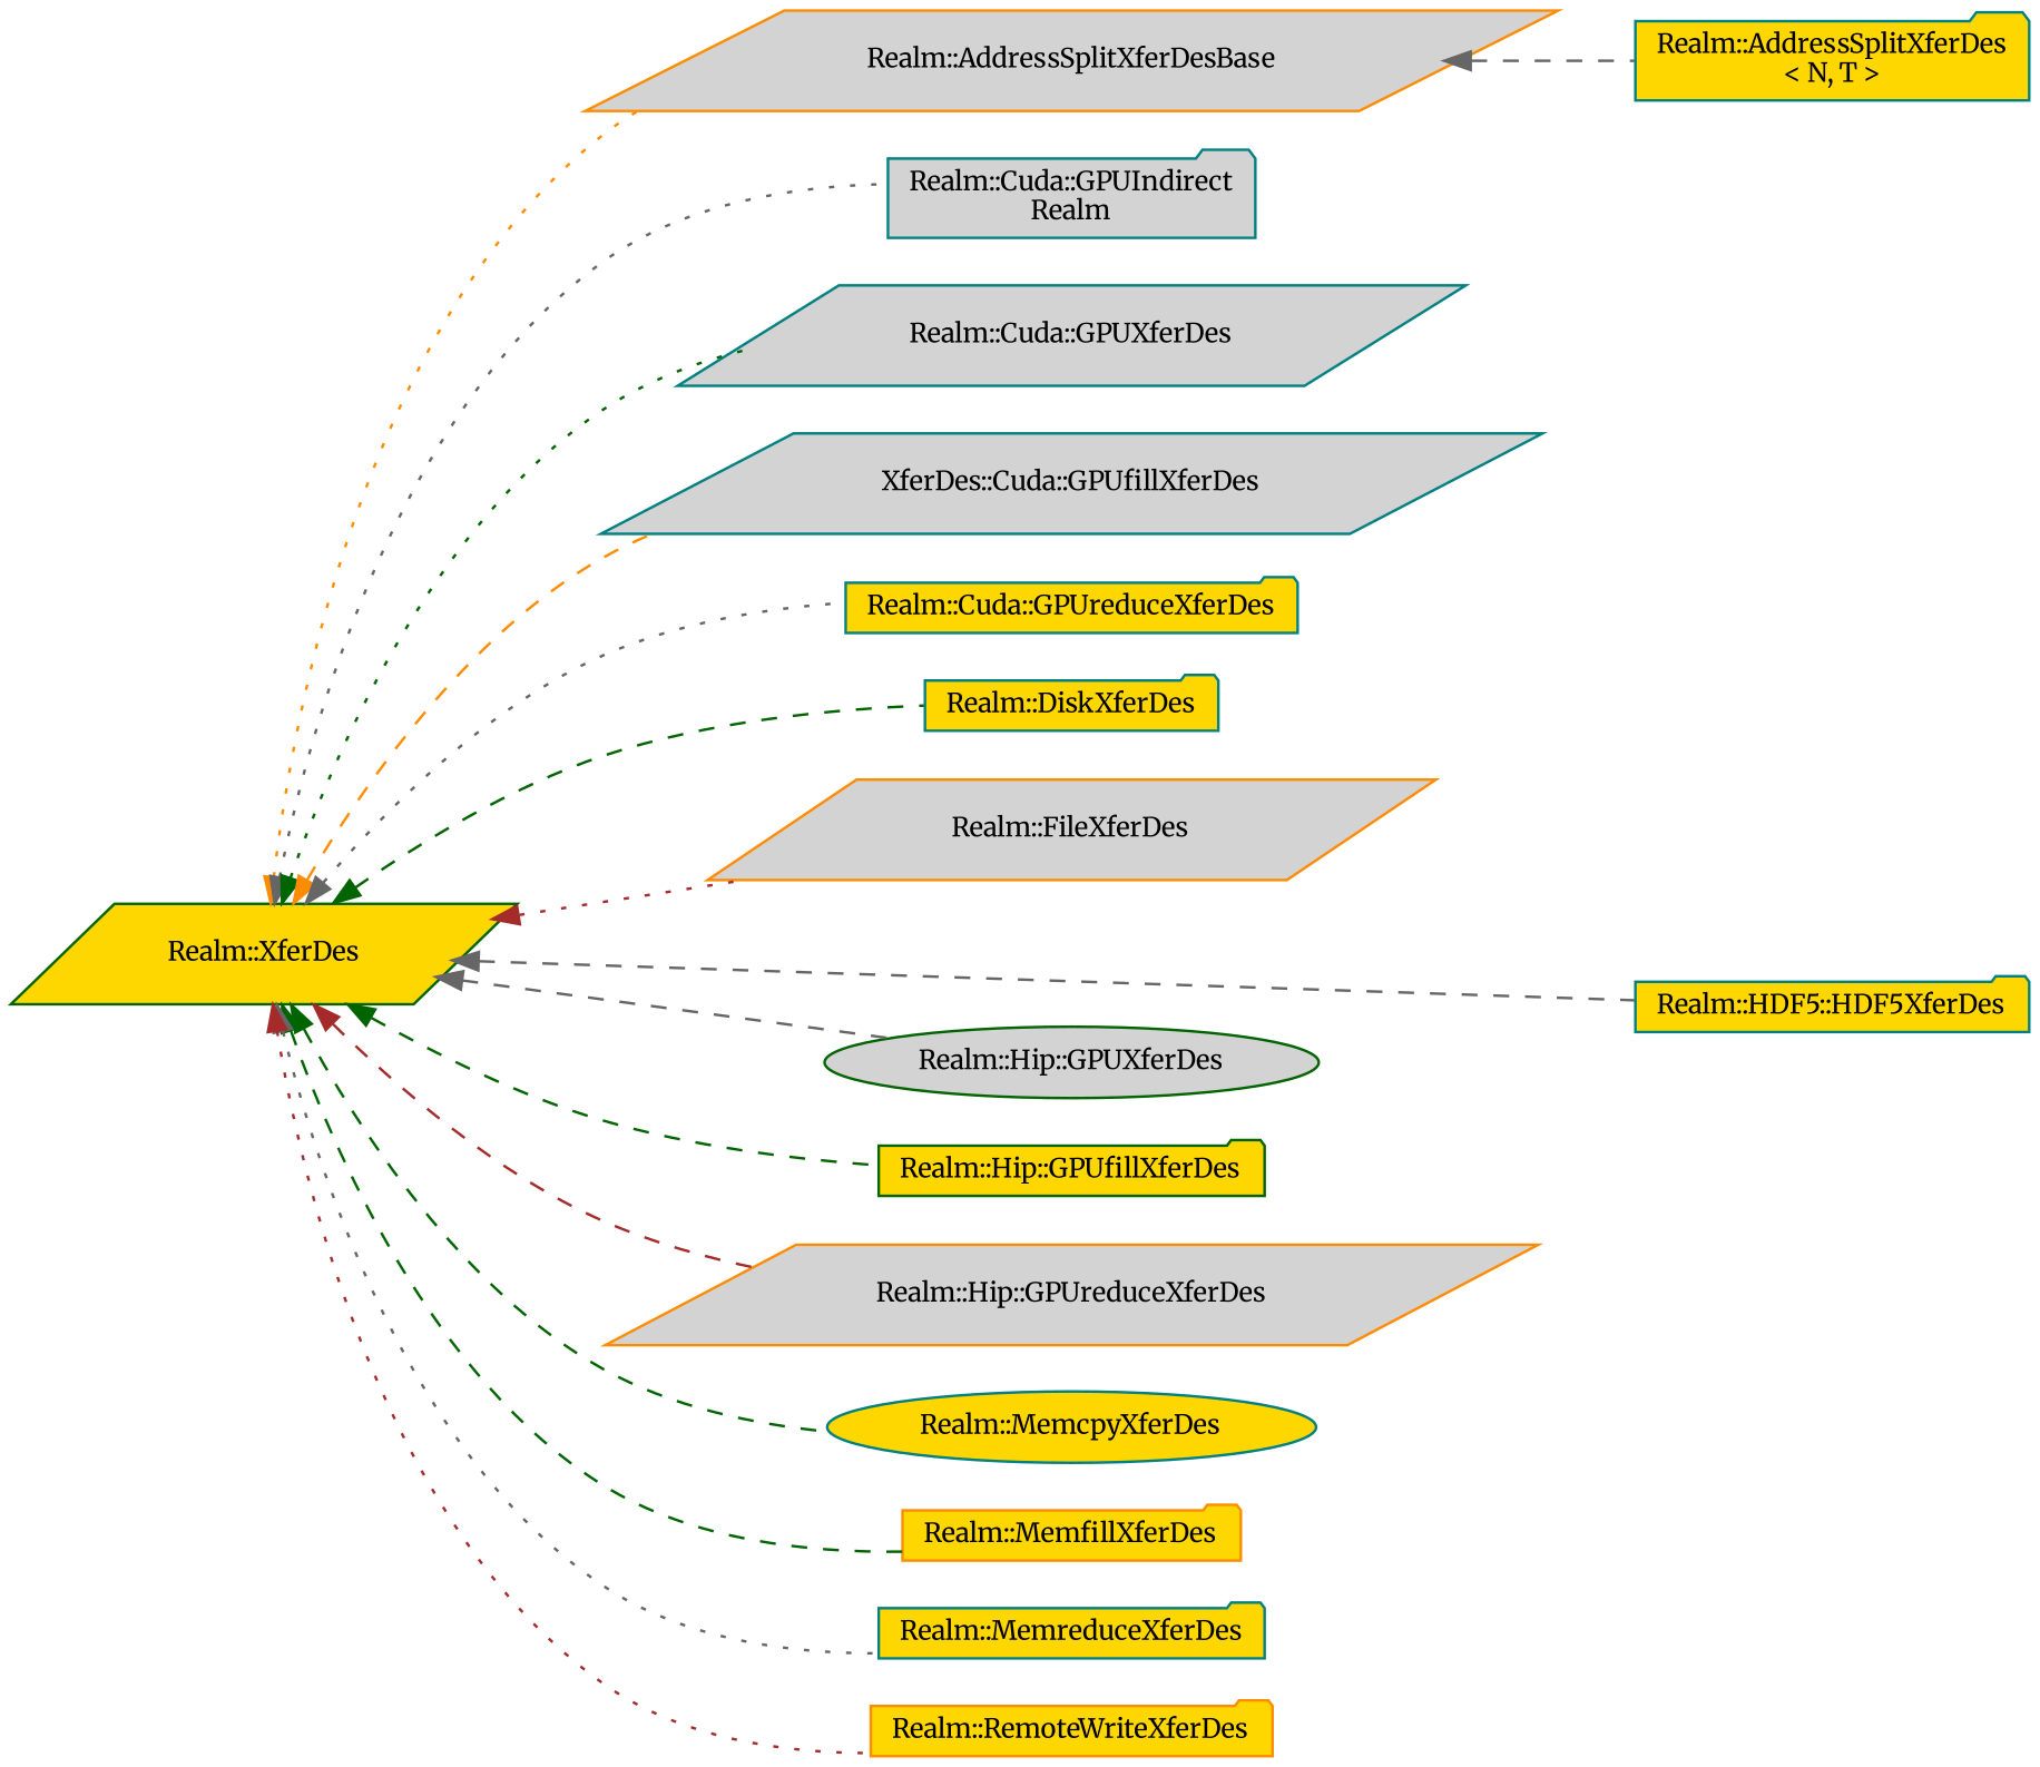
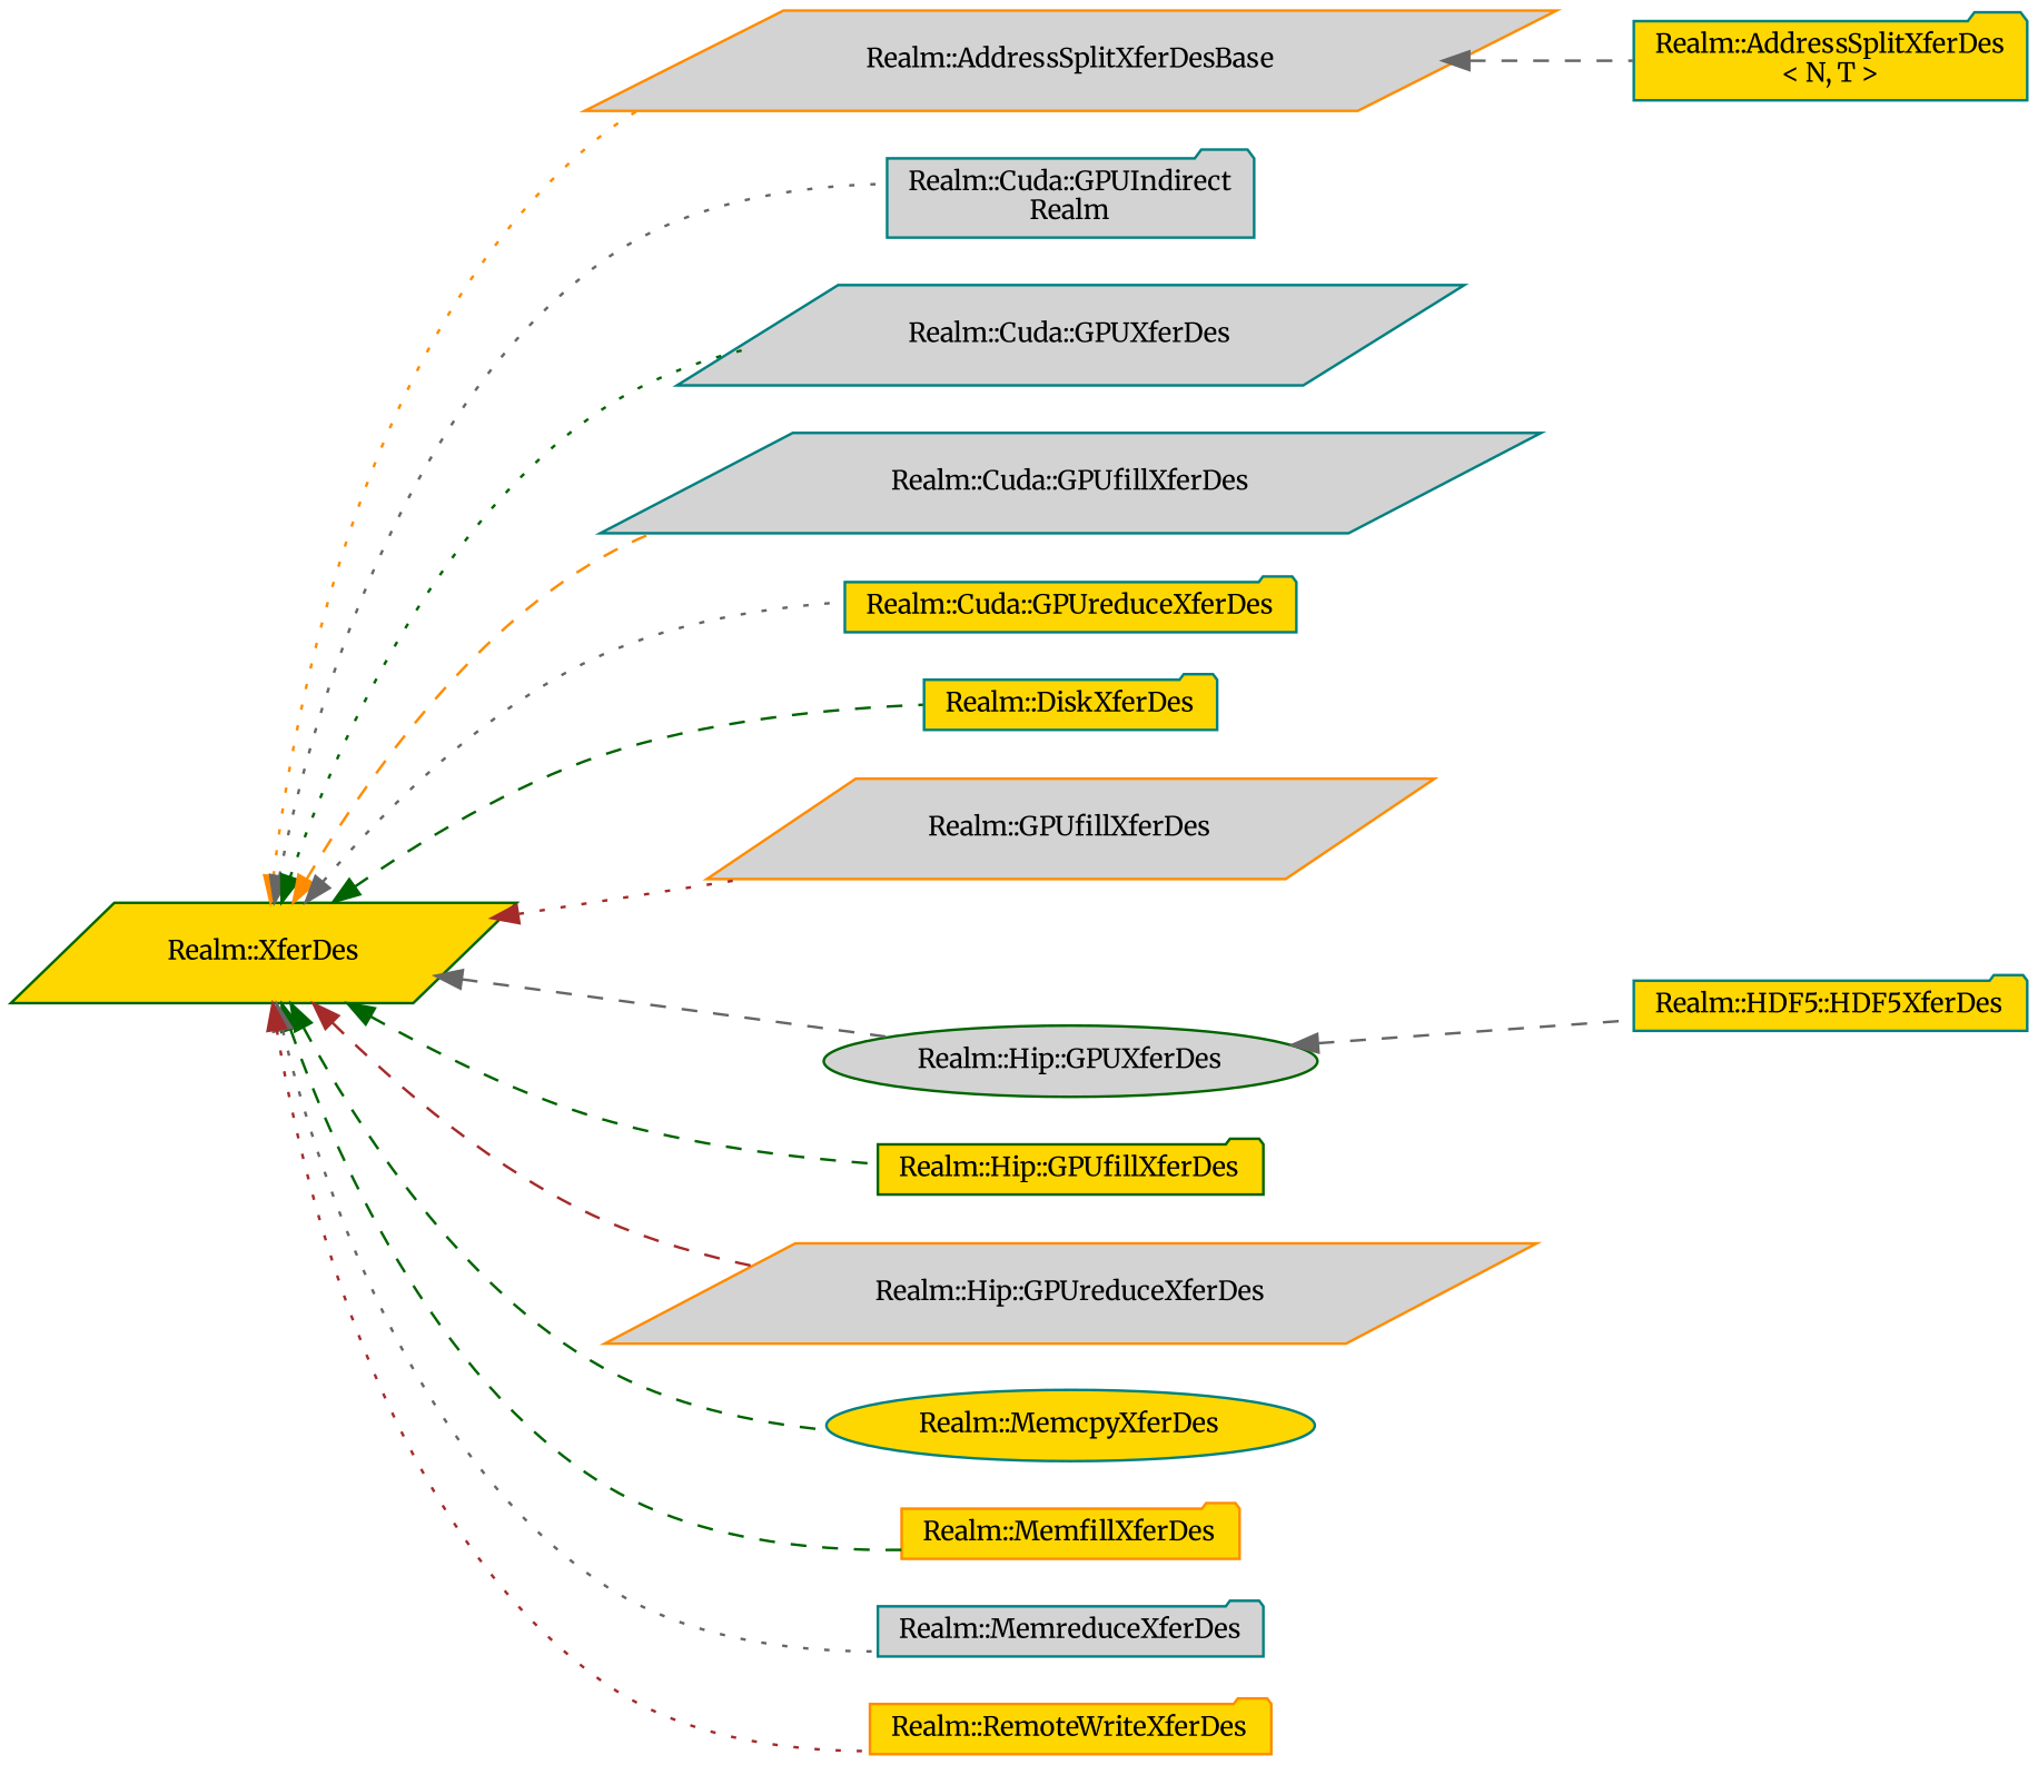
  digraph {
    fontname=Merriweather
    rankdir=LR
    node [color=teal fillcolor=gold fontname=Merriweather fontsize=10 shape=folder style=filled]
    edge [color=gray40 dir=back fontname=Merriweather fontsize=10 labelfontname=Helvetica labelfontsize=10 style=dashed]
    n1 [color=darkgreen fontcolor=black height=0.2 label="Realm::XferDes" shape=parallelogram width=0.4]
    n2 [color=darkorange fillcolor=lightgrey height=0.2 label="Realm::AddressSplitXferDesBase" shape=parallelogram width=0.4]
    n3 [fillcolor=lightgrey height=0.2 label="Realm::Cuda::GPUIndirect\lRealm" width=0.4]
    n4 [fillcolor=lightgrey height=0.2 label="Realm::Cuda::GPUXferDes" shape=parallelogram width=0.4]
-   n5 [fillcolor=lightgrey height=0.2 label="XferDes::Cuda::GPUfillXferDes" shape=parallelogram width=0.4]
+   n5 [fillcolor=lightgrey height=0.2 label="Realm::Cuda::GPUfillXferDes" shape=parallelogram width=0.4]
    n6 [height=0.2 label="Realm::Cuda::GPUreduceXferDes" width=0.4]
    n7 [height=0.2 label="Realm::DiskXferDes" width=0.4]
-   n8 [color=darkorange fillcolor=lightgrey height=0.2 label="Realm::FileXferDes" shape=parallelogram width=0.4]
+   n8 [color=darkorange fillcolor=lightgrey height=0.2 label="Realm::GPUfillXferDes" shape=parallelogram width=0.4]
    n9 [height=0.2 label="Realm::HDF5::HDF5XferDes" width=0.4]
    n10 [color=darkgreen fillcolor=lightgrey height=0.2 label="Realm::Hip::GPUXferDes" shape=ellipse width=0.4]
    n11 [color=darkgreen height=0.2 label="Realm::Hip::GPUfillXferDes" width=0.4]
    n12 [color=darkorange fillcolor=lightgrey height=0.2 label="Realm::Hip::GPUreduceXferDes" shape=parallelogram width=0.4]
    n13 [height=0.2 label="Realm::MemcpyXferDes" shape=ellipse width=0.4]
    n14 [color=darkorange height=0.2 label="Realm::MemfillXferDes" width=0.4]
-   n15 [height=0.2 label="Realm::MemreduceXferDes" width=0.4]
+   n15 [fillcolor=lightgrey height=0.2 label="Realm::MemreduceXferDes" width=0.4]
    n16 [color=darkorange height=0.2 label="Realm::RemoteWriteXferDes" width=0.4]
    n17 [height=0.2 label="Realm::AddressSplitXferDes\l\< N, T \>" width=0.4]
    n1 -> n2 [color=darkorange style=dotted]
    n1 -> n3 [style=dotted]
    n1 -> n4 [color=darkgreen style=dotted]
    n1 -> n5 [color=darkorange]
    n1 -> n6 [style=dotted]
    n1 -> n7 [color=darkgreen]
    n1 -> n8 [color=brown style=dotted]
-   n1 -> n9
+   n10 -> n9
    n1 -> n10
    n1 -> n11 [color=darkgreen]
    n1 -> n12 [color=brown]
    n1 -> n13 [color=darkgreen]
    n1 -> n14 [color=darkgreen]
    n1 -> n15 [style=dotted]
    n1 -> n16 [color=brown style=dotted]
    n2 -> n17
  }
